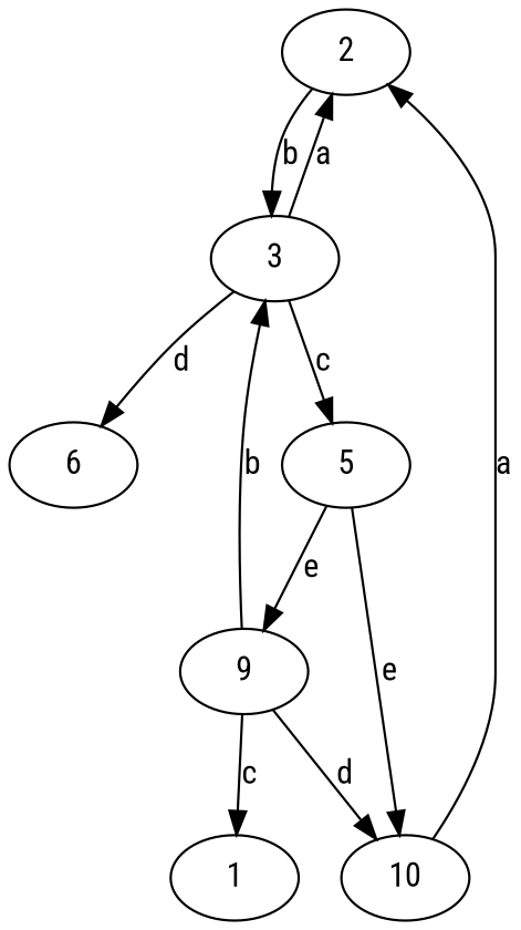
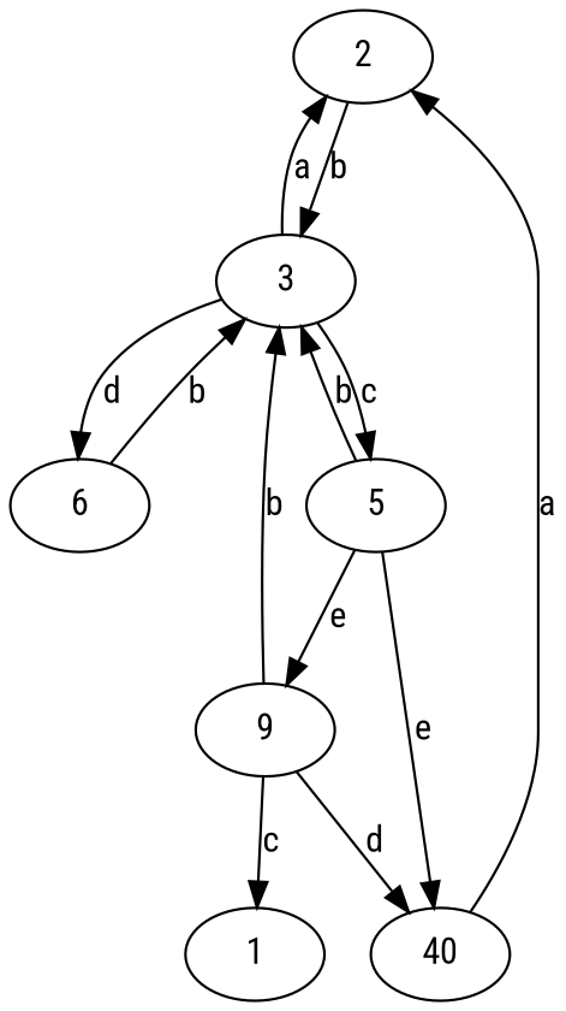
  strict digraph {
    fontname="Roboto Condensed"
    node [fontname="Roboto Condensed"]
    edge [fontname="Roboto Condensed"]
    2
    3
    5
    6
    9
-   10
+   10 [label=40]
    1
    2 -> 3 [label=b]
    3 -> 2 [label=a]
    3 -> 5 [label=c]
    3 -> 6 [label=d]
+   5 -> 3 [label=b]
    5 -> 9 [label=e]
    5 -> 10 [label=e]
+   6 -> 3 [label=b]
    9 -> 3 [label=b]
    9 -> 10 [label=d]
    9 -> 1 [label=c]
    10 -> 2 [label=a]
  }
